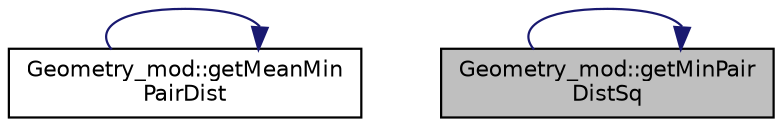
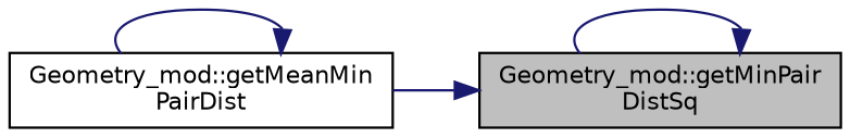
  digraph {
    rankdir=RL
    node [color=black fontname=Helvetica fontsize=10 shape=record style=filled]
    edge [color=midnightblue dir=back fontname=Helvetica fontsize=10 labelfontname=Helvetica labelfontsize=10 style=solid]
    n1 [fillcolor=grey75 fontcolor=black height=0.2 label="Geometry_mod::getMinPair\lDistSq" width=0.4]
    n2 [fillcolor=white height=0.2 label="Geometry_mod::getMeanMin\lPairDist" width=0.4]
    n1 -> n1
+   n1 -> n2
    n2 -> n2
  }
